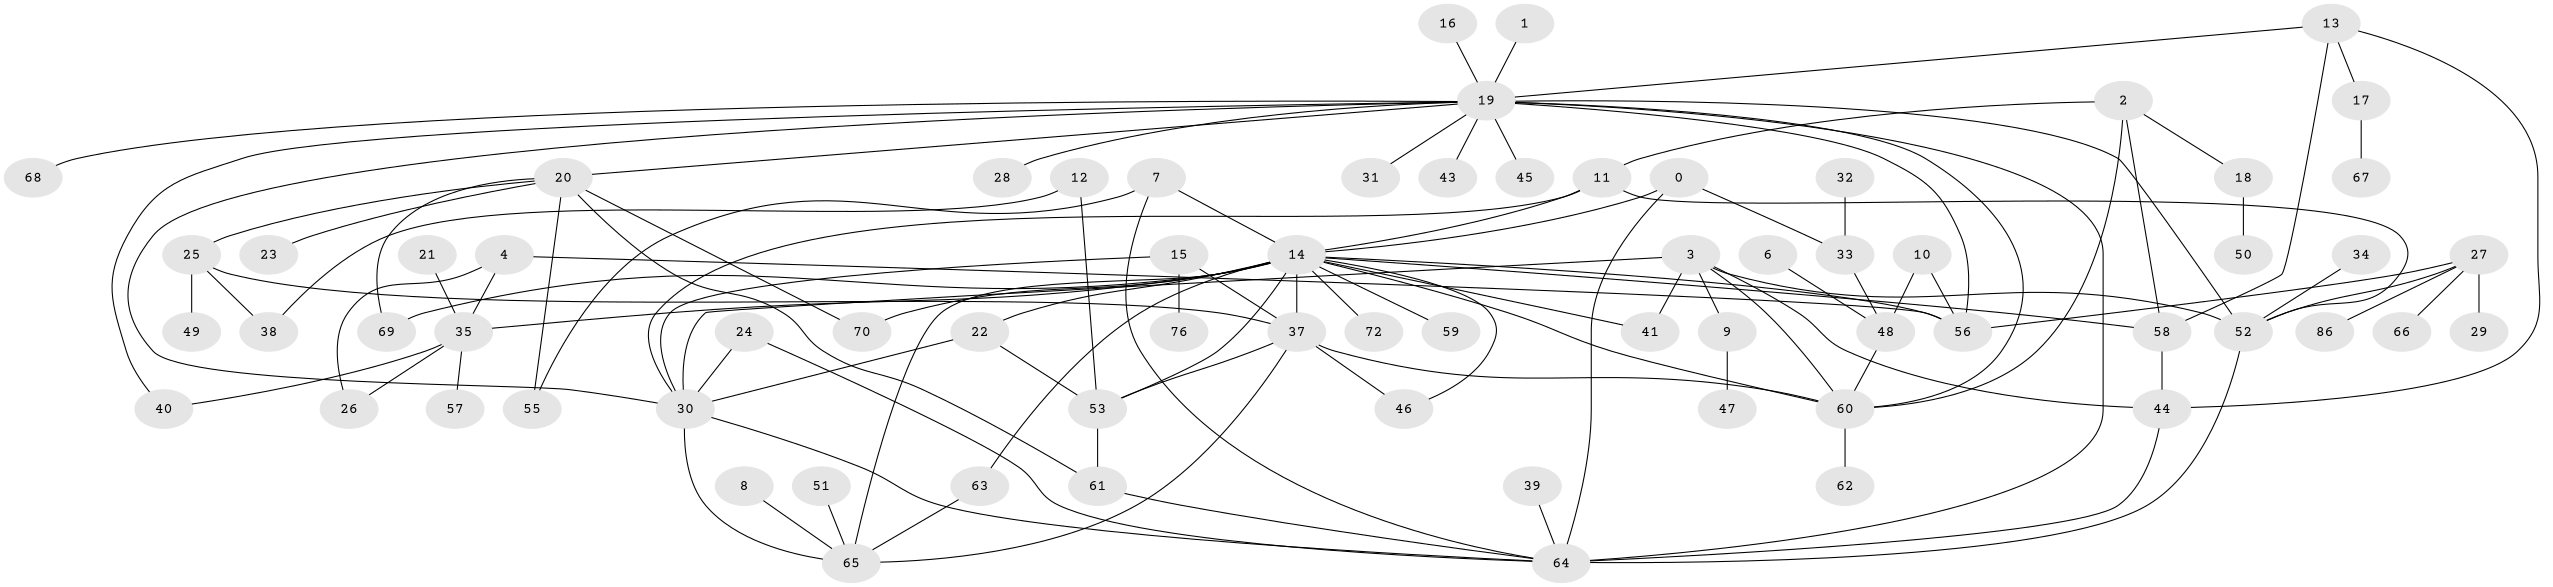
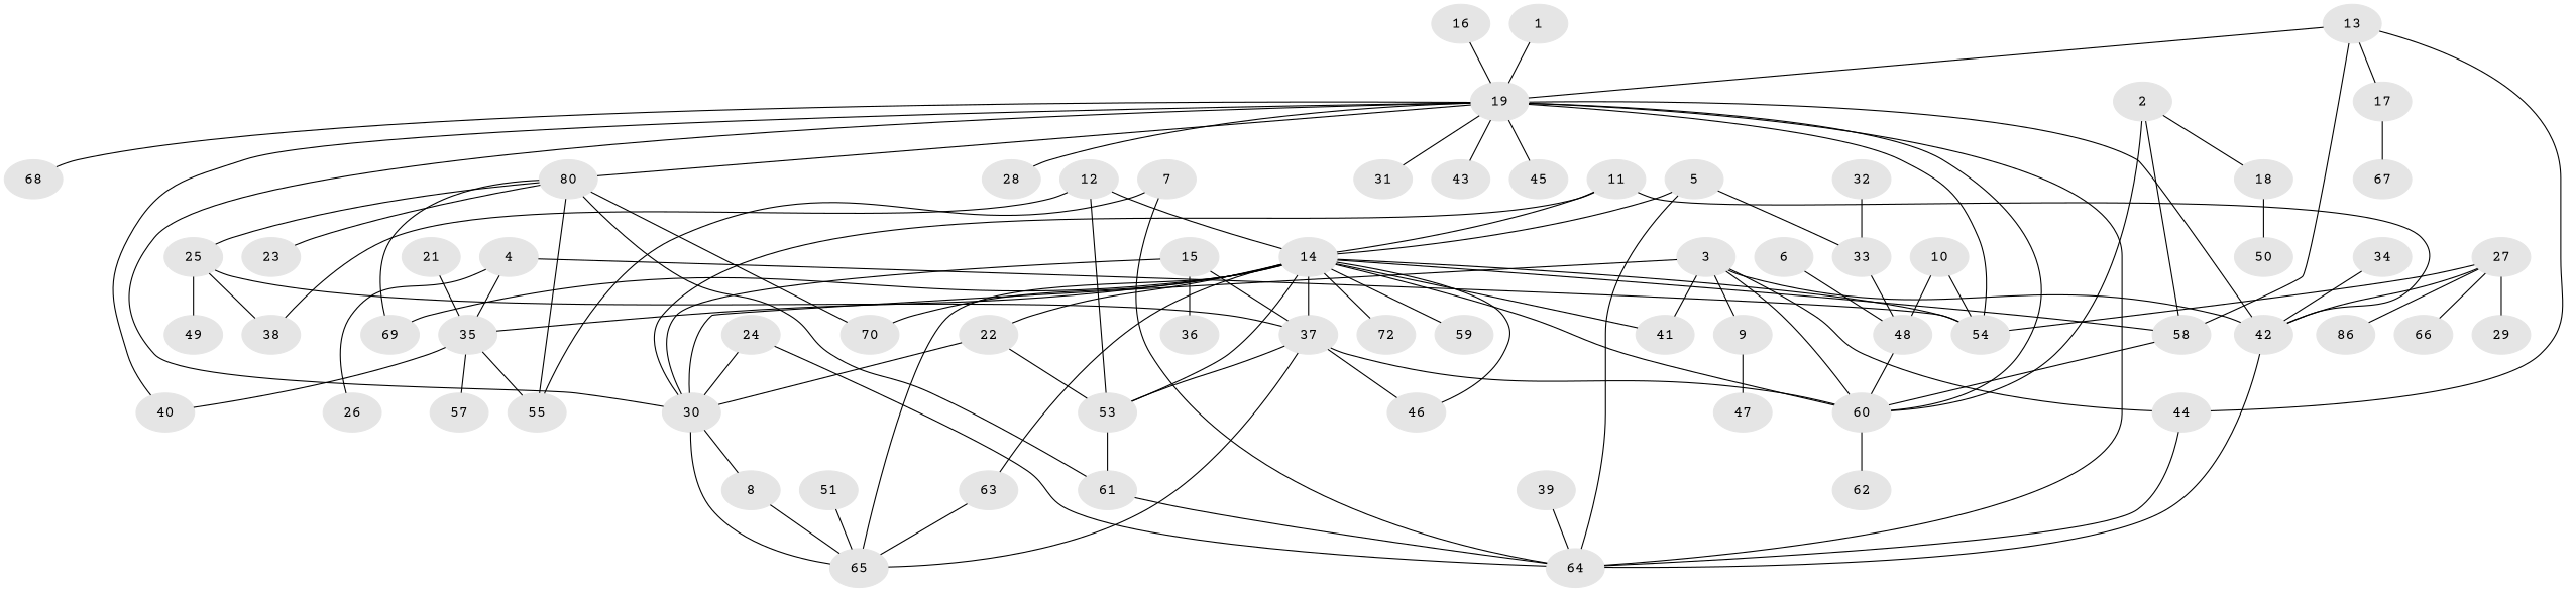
  graph {
    fontname="Courier Prime"
    node [color=gray90 fontname="Courier Prime" style=filled]
    edge [fontname="Courier Prime" weight=1.0]
    1
    19
    60
    30
-   42 [label=52]
-   54 [label=56]
+   42
+   54
    64
-   20
+   20 [label=80]
    28
    31
    40
    43
    45
    68
    2
    11
    18
    58
    14
    50
    62
    3
    9
    41
    44
    47
    65
    4
    26
    35
    55
    57
-   5 [label=0]
+   5
    33
    53
    22
    37
    46
    n39 [label=72]
    59
    63
    69
    70
    48
    6
    7
    8
    10
    12
    38
    61
    13
    17
    67
    15
-   36 [label=76]
+   36
    16
    23
    25
    49
    21
    24
    27
    29
    n65 [label=86]
    66
    32
    34
    39
    51
    1 -- 19
    19 -- 60
    19 -- 30
    19 -- 42
    19 -- 54
    19 -- 64 [weight=2.0]
    19 -- 20
    19 -- 28
    19 -- 31
    19 -- 40
    19 -- 43
    19 -- 45
    19 -- 68
    60 -- 62
-   30 -- 64
+   30 -- 8
    30 -- 65
    42 -- 64
    20 -- 55
    20 -- 69
    20 -- 70
    20 -- 61
    20 -- 23
    20 -- 25
    2 -- 60
-   2 -- 11
    2 -- 18
    2 -- 58
    11 -- 30
    11 -- 42
    11 -- 14
    18 -- 50
-   58 -- 44
+   58 -- 60
    14 -- 60
    14 -- 54
    14 -- 58
    14 -- 41
    14 -- 65
    14 -- 35
    14 -- 53
    14 -- 22
    14 -- 37 [weight=2.0]
    14 -- 46
    14 -- n39
    14 -- 59
    14 -- 63
    14 -- 69
    14 -- 70
    3 -- 60
    3 -- 30
    3 -- 42
    3 -- 9
    3 -- 41
    3 -- 44
    9 -- 47
    44 -- 64
    4 -- 54
    4 -- 26
    4 -- 35
    35 -- 40
-   35 -- 26
+   35 -- 55
    35 -- 57
    5 -- 64
    5 -- 14
    5 -- 33
    33 -- 48
    53 -- 61
    22 -- 30
    22 -- 53
    37 -- 60 [weight=2.0]
    37 -- 65
    37 -- 53
    37 -- 46
    63 -- 65
    48 -- 60
    6 -- 48
    7 -- 64
    7 -- 55
    8 -- 65
    10 -- 54
    10 -- 48
-   7 -- 14
+   12 -- 14
    12 -- 53
    12 -- 38
    61 -- 64
    13 -- 19
    13 -- 58
    13 -- 44
    13 -- 17
    17 -- 67
    15 -- 30
    15 -- 37
    15 -- 36
    16 -- 19
    25 -- 37
    25 -- 38
    25 -- 49
    21 -- 35
    24 -- 30
    24 -- 64
    27 -- 42
    27 -- 54 [weight=2.0]
    27 -- 29
    27 -- n65
    27 -- 66
    32 -- 33
    34 -- 42
    39 -- 64
    51 -- 65
  }
